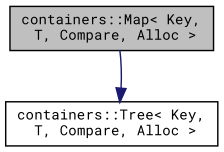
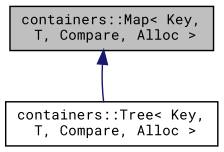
  digraph {
    fontname="Roboto Mono"
    node [color=black fontname="Roboto Mono" fontsize=10 shape=record style=filled]
    n1 [fillcolor=grey75 fontcolor=black height=0.2 label="containers::Map\< Key,\l T, Compare, Alloc \>" width=0.4]
    n2 [fillcolor=white height=0.2 label="containers::Tree\< Key,\l T, Compare, Alloc \>" width=0.4]
-   n2 -> n1 [color=midnightblue dir=back fontname="Roboto Mono" fontsize=10 labelfontname=Helvetica labelfontsize=10 style=solid]
+   n1 -> n2 [color=midnightblue dir=back fontname="Roboto Mono" fontsize=10 labelfontname=Helvetica labelfontsize=10 style=solid]
  }
